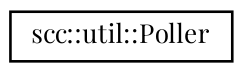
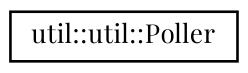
  digraph {
    rankdir=TB
    fontname="Playfair Display"
-   n1 [color=black fillcolor=white fontname="Playfair Display" fontsize=10 height=0.2 label="scc::util::Poller" shape=record style=filled width=0.4]
+   n1 [color=black fillcolor=white fontname="Playfair Display" fontsize=10 height=0.2 label="util::util::Poller" shape=record style=filled width=0.4]
  }
